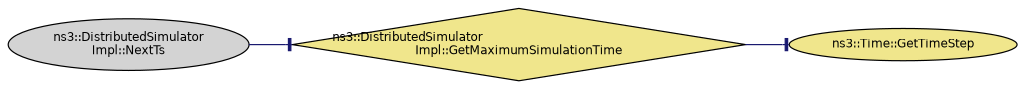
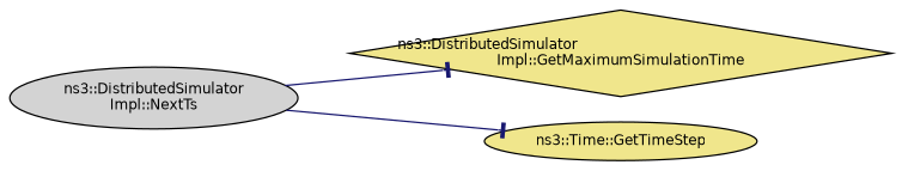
  digraph {
    rankdir=LR
    node [color=black fillcolor=khaki fontname=Helvetica fontsize=10 shape=ellipse style=filled]
    edge [arrowhead=tee color=midnightblue fontname=Helvetica fontsize=10 labelfontname=Helvetica labelfontsize=10 style=solid]
    n1 [fillcolor=lightgrey fontcolor=black height=0.2 label="ns3::DistributedSimulator\lImpl::NextTs" width=0.4]
    n2 [height=0.2 label="ns3::DistributedSimulator\lImpl::GetMaximumSimulationTime" shape=diamond width=0.4]
    n3 [height=0.2 label="ns3::Time::GetTimeStep" width=0.4]
    n1 -> n2
-   n2 -> n3
+   n1 -> n3
  }
